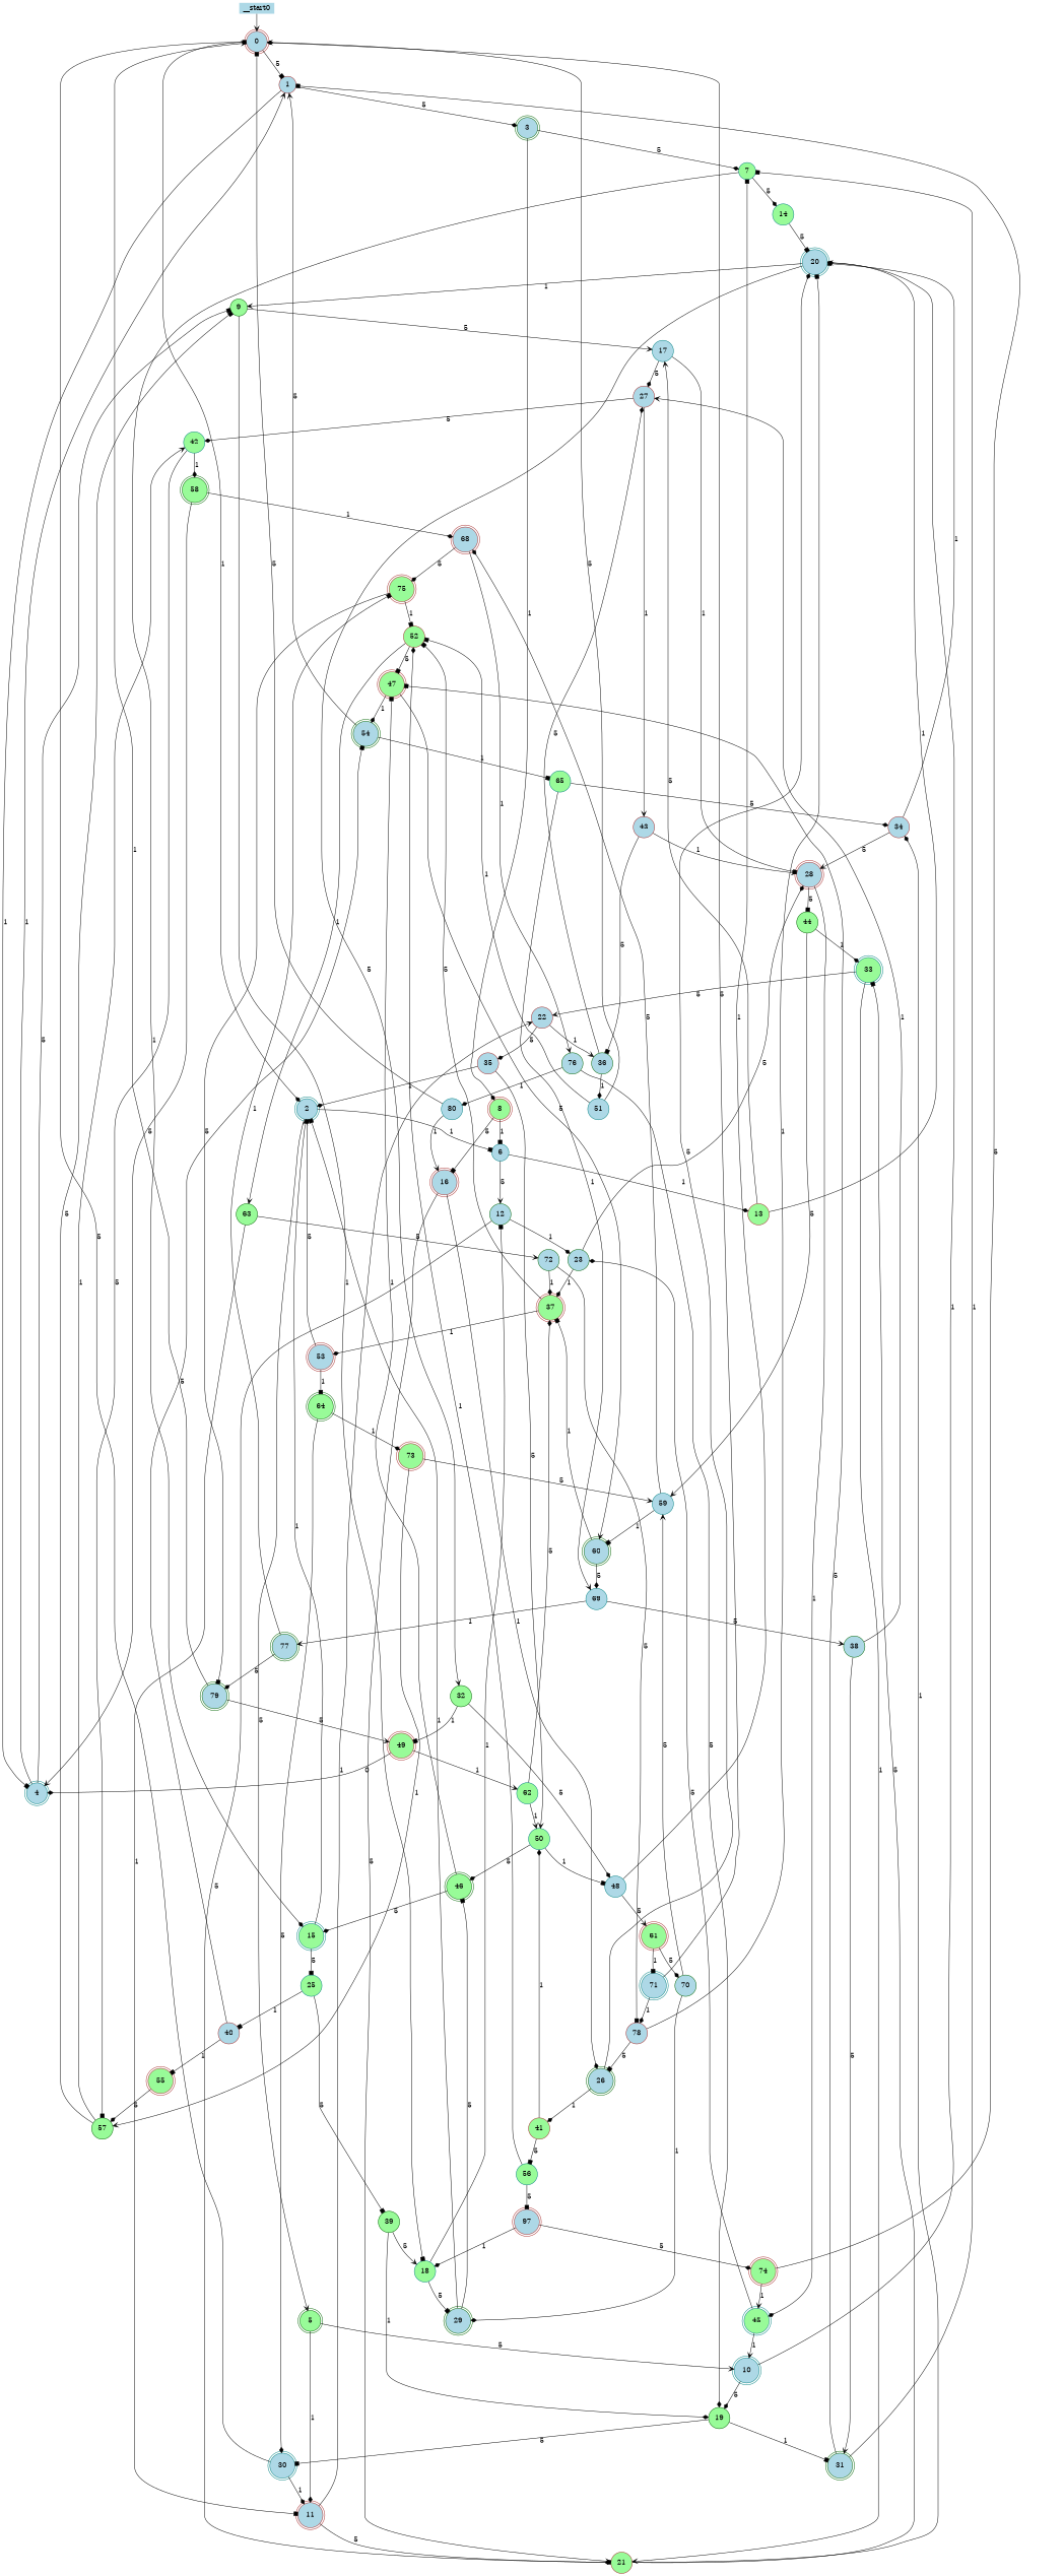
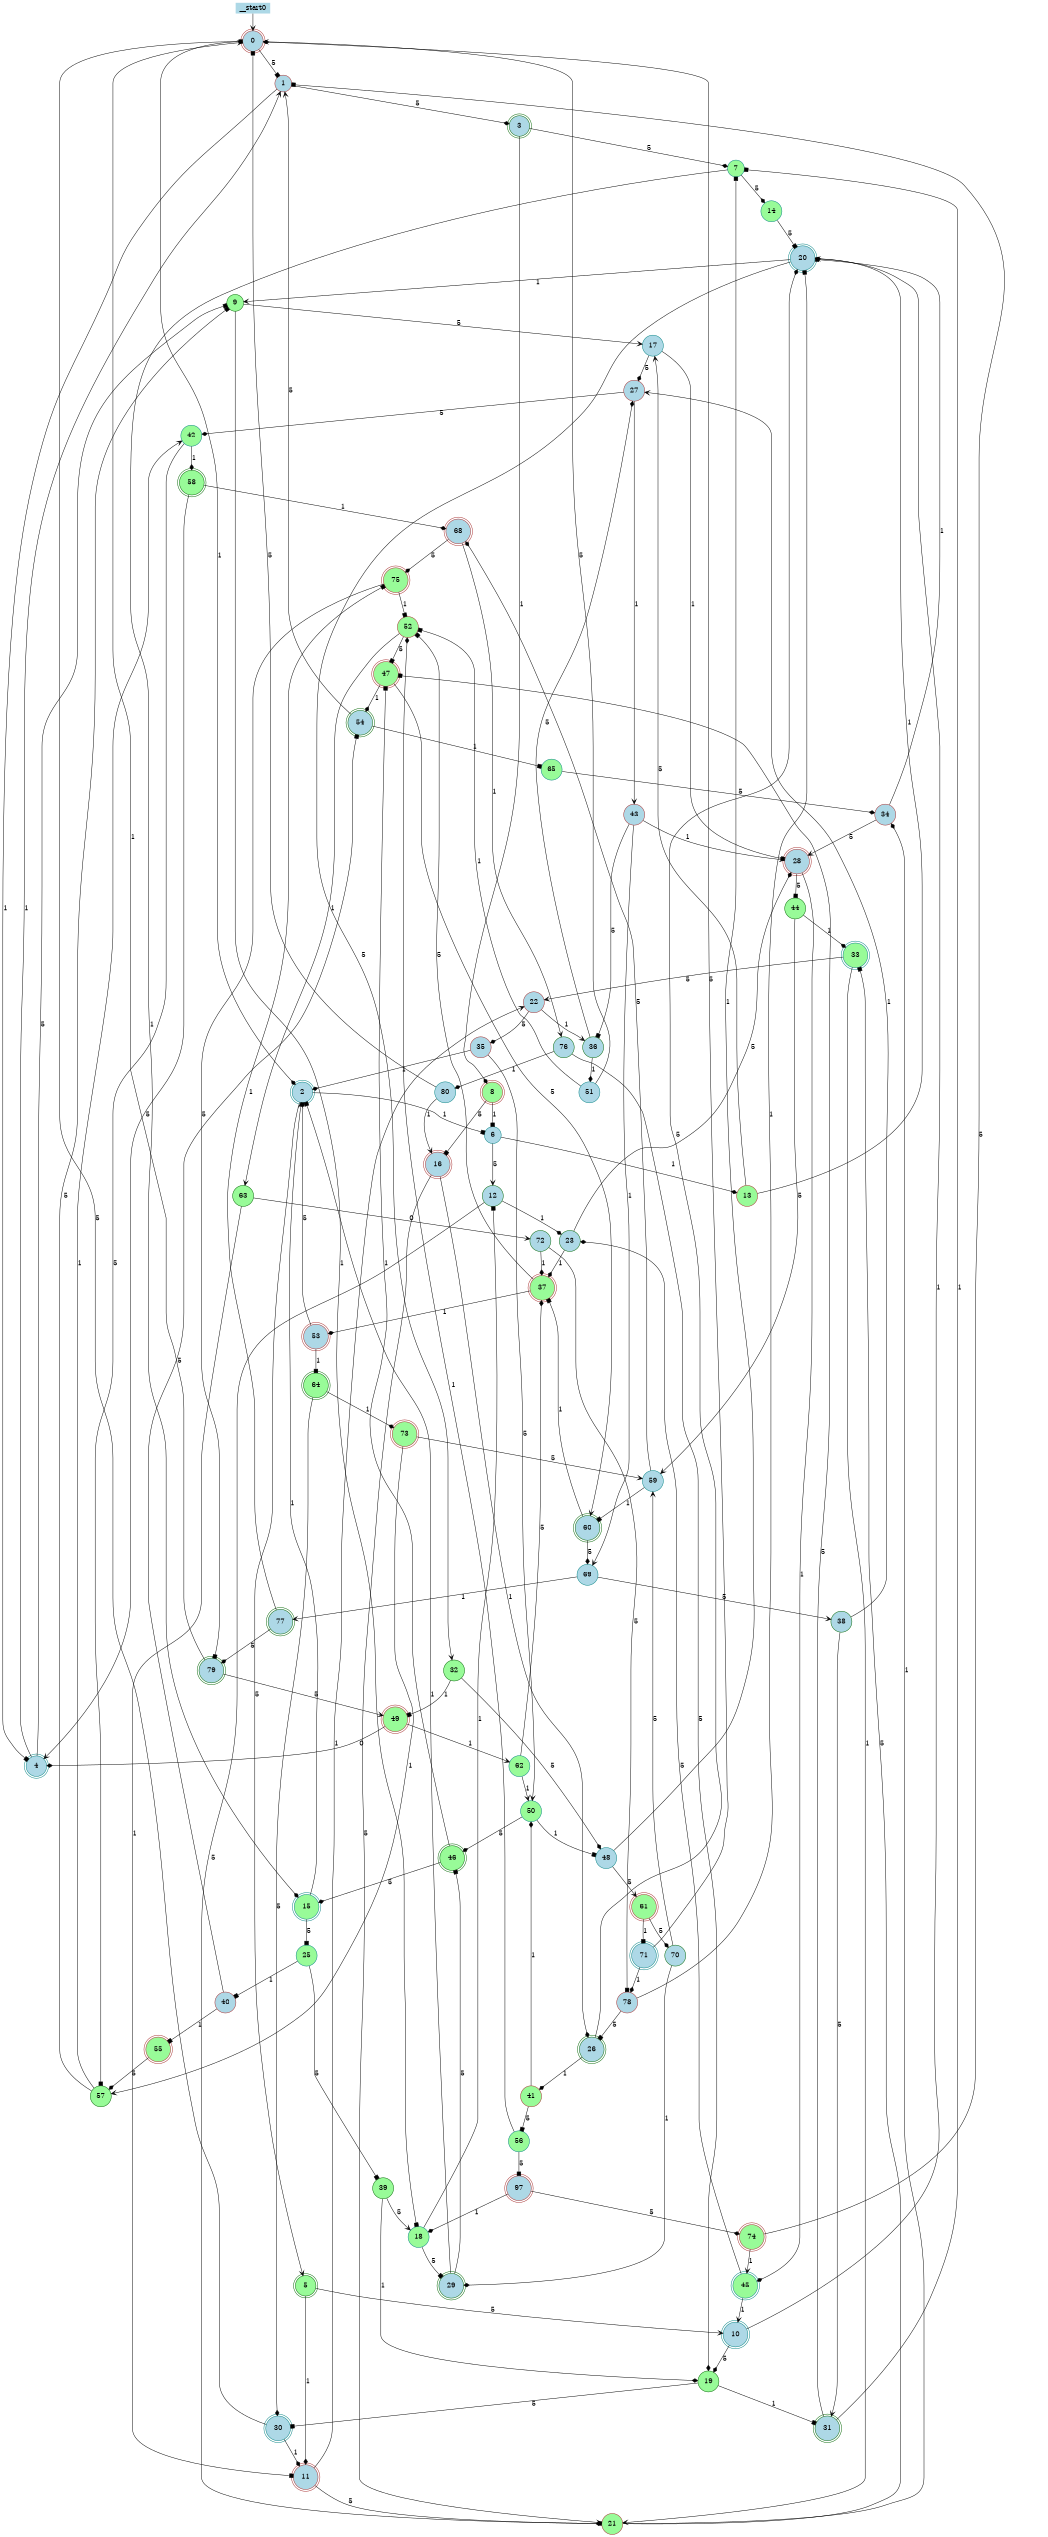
  digraph {
    node [color=brown fillcolor=lightblue shape=circle style=filled]
    edge [arrowhead=diamond]
    n1 [label=0 shape=doublecircle]
    n2 [label=1]
    n3 [color=teal label=2 shape=doublecircle]
    n4 [color=darkgreen label=3 shape=doublecircle]
    n5 [color=teal label=4 shape=doublecircle]
    n6 [color=darkgreen fillcolor=palegreen label=5 shape=doublecircle]
    n7 [color=teal label=6]
    n8 [color=teal fillcolor=palegreen label=7]
    n9 [fillcolor=palegreen label=8 shape=doublecircle]
    n10 [color=darkgreen fillcolor=palegreen label=9]
    n11 [color=teal label=10 shape=doublecircle]
    n12 [label=11 shape=doublecircle]
    n13 [color=darkgreen label=12]
    n14 [fillcolor=palegreen label=13]
    n15 [color=teal fillcolor=palegreen label=14]
    n16 [color=teal fillcolor=palegreen label=15 shape=doublecircle]
    n17 [label=16 shape=doublecircle]
    n18 [color=teal label=17]
    n19 [color=teal fillcolor=palegreen label=18]
    n20 [color=darkgreen fillcolor=palegreen label=19]
    n21 [color=teal label=20 shape=doublecircle]
    n22 [fillcolor=palegreen label=21]
    n23 [label=22]
    n24 [color=darkgreen label=23]
    n25 [color=teal fillcolor=palegreen label=25]
    n26 [color=darkgreen label=26 shape=doublecircle]
    n27 [label=27]
    n28 [label=28 shape=doublecircle]
    n29 [color=darkgreen label=29 shape=doublecircle]
    n30 [color=teal label=30 shape=doublecircle]
    n31 [color=darkgreen label=31 shape=doublecircle]
    n32 [color=darkgreen fillcolor=palegreen label=32]
    n33 [color=teal fillcolor=palegreen label=33 shape=doublecircle]
    n34 [label=34]
    n35 [label=35]
    n36 [color=darkgreen label=36]
    n37 [fillcolor=palegreen label=37 shape=doublecircle]
    n38 [color=darkgreen fillcolor=palegreen label=39]
    n39 [label=40]
    n40 [fillcolor=palegreen label=41]
    n41 [color=teal fillcolor=palegreen label=42]
    n42 [label=43]
    n43 [color=darkgreen fillcolor=palegreen label=44]
    n44 [color=teal fillcolor=palegreen label=45 shape=doublecircle]
    n45 [color=darkgreen fillcolor=palegreen label=46 shape=doublecircle]
    n46 [fillcolor=palegreen label=47 shape=doublecircle]
    n47 [color=teal label=48]
    n48 [fillcolor=palegreen label=49 shape=doublecircle]
    n49 [color=teal fillcolor=palegreen label=50]
    n50 [color=teal label=51]
    n51 [fillcolor=palegreen label=52]
    n52 [label=53 shape=doublecircle]
    n53 [color=darkgreen label=38]
    n54 [color=darkgreen label=54 shape=doublecircle]
    n55 [fillcolor=palegreen label=55 shape=doublecircle]
    n56 [color=teal fillcolor=palegreen label=56]
    n57 [color=darkgreen fillcolor=palegreen label=57]
    n58 [color=darkgreen fillcolor=palegreen label=58 shape=doublecircle]
    n59 [color=teal label=59]
    n60 [color=darkgreen label=60 shape=doublecircle]
    n61 [fillcolor=palegreen label=61 shape=doublecircle]
    n62 [color=teal fillcolor=palegreen label=62]
    n63 [color=darkgreen fillcolor=palegreen label=63]
    n64 [color=darkgreen fillcolor=palegreen label=64 shape=doublecircle]
    n65 [color=teal fillcolor=palegreen label=65]
    n66 [label=97 shape=doublecircle]
    n67 [label=68 shape=doublecircle]
    n68 [color=teal label=69]
    n69 [color=darkgreen label=70]
    n70 [color=teal label=71 shape=doublecircle]
    n71 [color=darkgreen label=72]
    n72 [fillcolor=palegreen label=73 shape=doublecircle]
    n73 [fillcolor=palegreen label=74 shape=doublecircle]
    n74 [fillcolor=palegreen label=75 shape=doublecircle]
    n75 [color=darkgreen label=76]
    n76 [color=darkgreen label=77 shape=doublecircle]
    n77 [label=78]
    n78 [color=darkgreen label=79 shape=doublecircle]
    n79 [color=teal label=80]
    __start0 [height=0 shape=none width=0]
    n1 -> n2 [arrowhead=box label=5]
    n1 -> n3 [label=1]
    n2 -> n4 [label=5]
    n2 -> n5 [arrowhead=box label=1]
    n3 -> n6 [arrowhead=vee label=5]
    n3 -> n7 [arrowhead=box label=1]
    n4 -> n8 [label=5]
    n4 -> n9 [label=1]
    n5 -> n2 [arrowhead=vee label=1]
    n5 -> n10 [arrowhead=box label=5]
    n6 -> n11 [arrowhead=vee label=5]
    n6 -> n12 [label=1]
    n7 -> n13 [arrowhead=vee label=5]
    n7 -> n14 [label=1]
    n8 -> n15 [label=5]
    n8 -> n16 [label=1]
    n9 -> n7 [arrowhead=box label=1]
    n9 -> n17 [arrowhead=box label=5]
    n10 -> n18 [arrowhead=vee label=5]
    n10 -> n19 [arrowhead=box label=1]
    n11 -> n20 [label=5]
    n11 -> n21 [arrowhead=vee label=1]
    n12 -> n22 [arrowhead=box label=5]
    n12 -> n23 [arrowhead=vee label=1]
    n13 -> n22 [label=5]
    n13 -> n24 [label=1]
    n14 -> n18 [arrowhead=vee label=5]
    n14 -> n21 [label=1]
    n15 -> n21 [arrowhead=box label=5]
    n16 -> n3 [arrowhead=vee label=1]
    n16 -> n25 [arrowhead=box label=5]
    n17 -> n22 [arrowhead=vee label=5]
    n17 -> n26 [label=1]
    n18 -> n27 [label=5]
    n18 -> n28 [arrowhead=box label=1]
    n19 -> n13 [arrowhead=box label=1]
    n19 -> n29 [arrowhead=box label=5]
    n20 -> n30 [arrowhead=box label=5]
    n20 -> n31 [arrowhead=box label=1]
    n21 -> n10 [arrowhead=vee label=1]
    n21 -> n32 [arrowhead=vee label=5]
    n22 -> n33 [arrowhead=box label=5]
    n22 -> n34 [label=1]
    n23 -> n35 [label=5]
    n23 -> n36 [arrowhead=vee label=1]
    n24 -> n28 [label=5]
    n24 -> n37 [label=1]
    n25 -> n38 [arrowhead=box label=5]
    n25 -> n39 [arrowhead=box label=1]
    n26 -> n21 [label=5]
    n26 -> n40 [label=1]
    n27 -> n41 [label=5]
    n27 -> n42 [arrowhead=vee label=1]
    n28 -> n43 [arrowhead=box label=5]
    n28 -> n44 [label=1]
    n29 -> n3 [arrowhead=box label=1]
    n29 -> n45 [arrowhead=box label=5]
    n30 -> n1 [arrowhead=box label=5]
    n30 -> n12 [label=1]
    n31 -> n8 [arrowhead=box label=1]
    n31 -> n46 [arrowhead=box label=5]
    n32 -> n47 [label=5]
    n32 -> n48 [arrowhead=box label=1]
    n33 -> n22 [arrowhead=vee label=1]
    n33 -> n23 [arrowhead=vee label=5]
    n34 -> n21 [arrowhead=box label=1]
    n34 -> n28 [arrowhead=vee label=5]
    n35 -> n3 [label=1]
    n35 -> n49 [arrowhead=vee label=5]
    n36 -> n27 [label=5]
    n36 -> n50 [label=1]
    n37 -> n51 [arrowhead=box label=5]
    n37 -> n52 [label=1]
    n38 -> n19 [arrowhead=vee label=5]
    n38 -> n20 [label=1]
    n39 -> n54 [arrowhead=box label=5]
    n39 -> n55 [arrowhead=box label=1]
    n40 -> n49 [label=1]
    n40 -> n56 [arrowhead=box label=5]
    n41 -> n57 [arrowhead=box label=5]
    n41 -> n58 [label=1]
    n42 -> n28 [arrowhead=vee label=1]
    n42 -> n36 [arrowhead=box label=5]
    n43 -> n33 [label=1]
    n43 -> n59 [arrowhead=vee label=5]
    n44 -> n11 [arrowhead=vee label=1]
    n44 -> n24 [label=5]
    n45 -> n16 [label=5]
    n45 -> n46 [arrowhead=box label=1]
    n46 -> n54 [label=1]
    n46 -> n60 [arrowhead=vee label=5]
    n47 -> n8 [arrowhead=box label=1]
    n47 -> n61 [arrowhead=vee label=5]
    n48 -> n5 [label=0]
    n48 -> n62 [arrowhead=vee label=1]
    n49 -> n45 [label=5]
    n49 -> n47 [arrowhead=box label=1]
    n50 -> n1 [arrowhead=vee label=5]
    n50 -> n51 [arrowhead=box label=1]
    n51 -> n46 [arrowhead=box label=5]
    n51 -> n63 [arrowhead=vee label=1]
    n52 -> n3 [arrowhead=box label=5]
    n52 -> n64 [arrowhead=box label=1]
    n53 -> n27 [arrowhead=vee label=1]
    n53 -> n31 [arrowhead=vee label=5]
    n54 -> n2 [arrowhead=vee label=5]
    n54 -> n65 [arrowhead=box label=1]
    n55 -> n57 [label=5]
    n56 -> n51 [label=1]
    n56 -> n66 [arrowhead=box label=5]
    n57 -> n10 [arrowhead=box label=5]
    n57 -> n41 [arrowhead=vee label=1]
    n58 -> n5 [arrowhead=vee label=5]
    n58 -> n67 [label=1]
    n59 -> n60 [arrowhead=box label=1]
    n59 -> n67 [label=5]
    n60 -> n37 [arrowhead=box label=1]
    n60 -> n68 [label=5]
    n61 -> n69 [label=5]
    n61 -> n70 [arrowhead=box label=1]
    n62 -> n37 [label=5]
    n62 -> n49 [arrowhead=vee label=1]
    n63 -> n12 [arrowhead=box label=1]
-   n63 -> n71 [arrowhead=vee label=5]
+   n63 -> n71 [arrowhead=vee label=0]
    n64 -> n30 [label=5]
    n64 -> n72 [label=1]
    n65 -> n34 [label=5]
-   n65 -> n68 [arrowhead=vee label=1]
+   n42 -> n68 [arrowhead=vee label=1]
    n66 -> n19 [label=1]
    n66 -> n73 [label=5]
    n67 -> n74 [label=5]
    n67 -> n75 [arrowhead=vee label=1]
    n68 -> n53 [arrowhead=vee label=5]
    n68 -> n76 [arrowhead=vee label=1]
    n69 -> n29 [label=1]
    n69 -> n59 [arrowhead=vee label=5]
    n70 -> n1 [label=5]
    n70 -> n77 [label=1]
    n71 -> n37 [label=1]
    n71 -> n77 [arrowhead=box label=5]
    n72 -> n57 [arrowhead=vee label=1]
    n72 -> n59 [arrowhead=vee label=5]
    n73 -> n2 [arrowhead=box label=5]
    n73 -> n44 [arrowhead=vee label=1]
    n74 -> n51 [arrowhead=box label=1]
    n74 -> n78 [arrowhead=box label=5]
    n75 -> n20 [label=5]
    n75 -> n79 [label=1]
    n76 -> n74 [arrowhead=box label=1]
    n76 -> n78 [label=5]
    n77 -> n21 [arrowhead=box label=1]
    n77 -> n26 [arrowhead=box label=5]
    n78 -> n1 [arrowhead=vee label=1]
    n78 -> n48 [arrowhead=vee label=5]
    n79 -> n1 [arrowhead=box label=5]
    n79 -> n17 [arrowhead=vee label=1]
    __start0 -> n1 [arrowhead=vee]
  }
